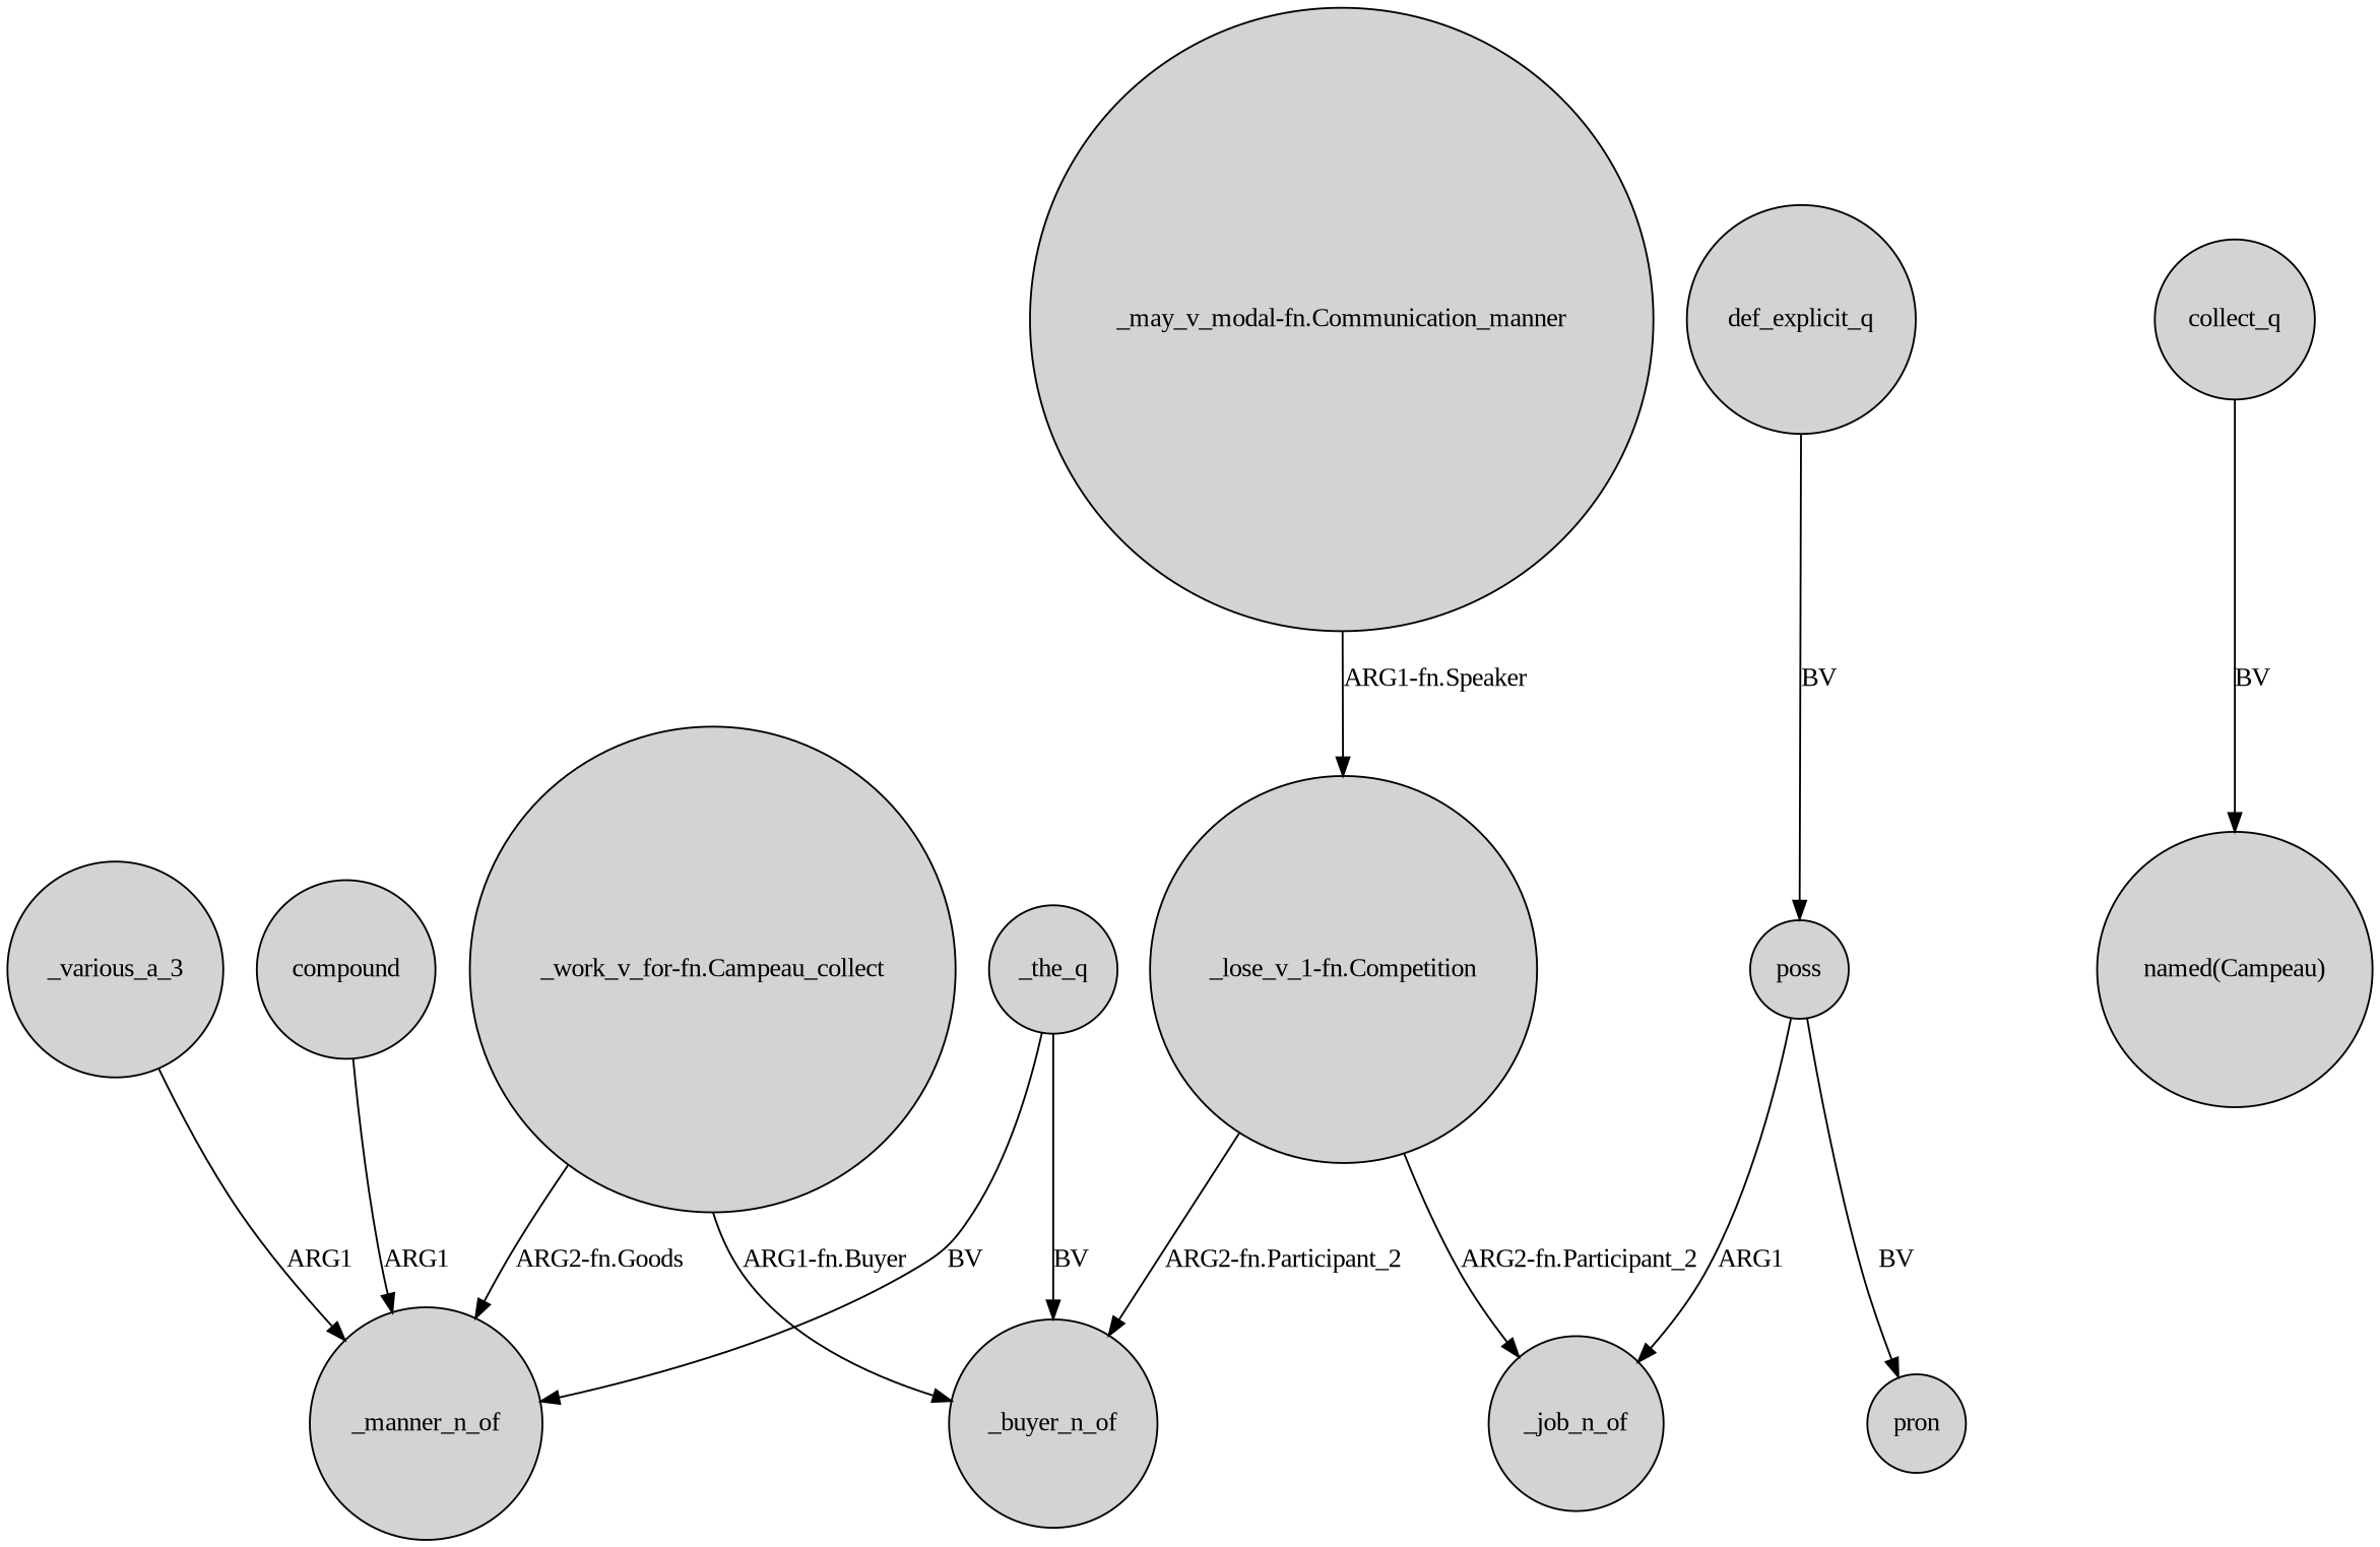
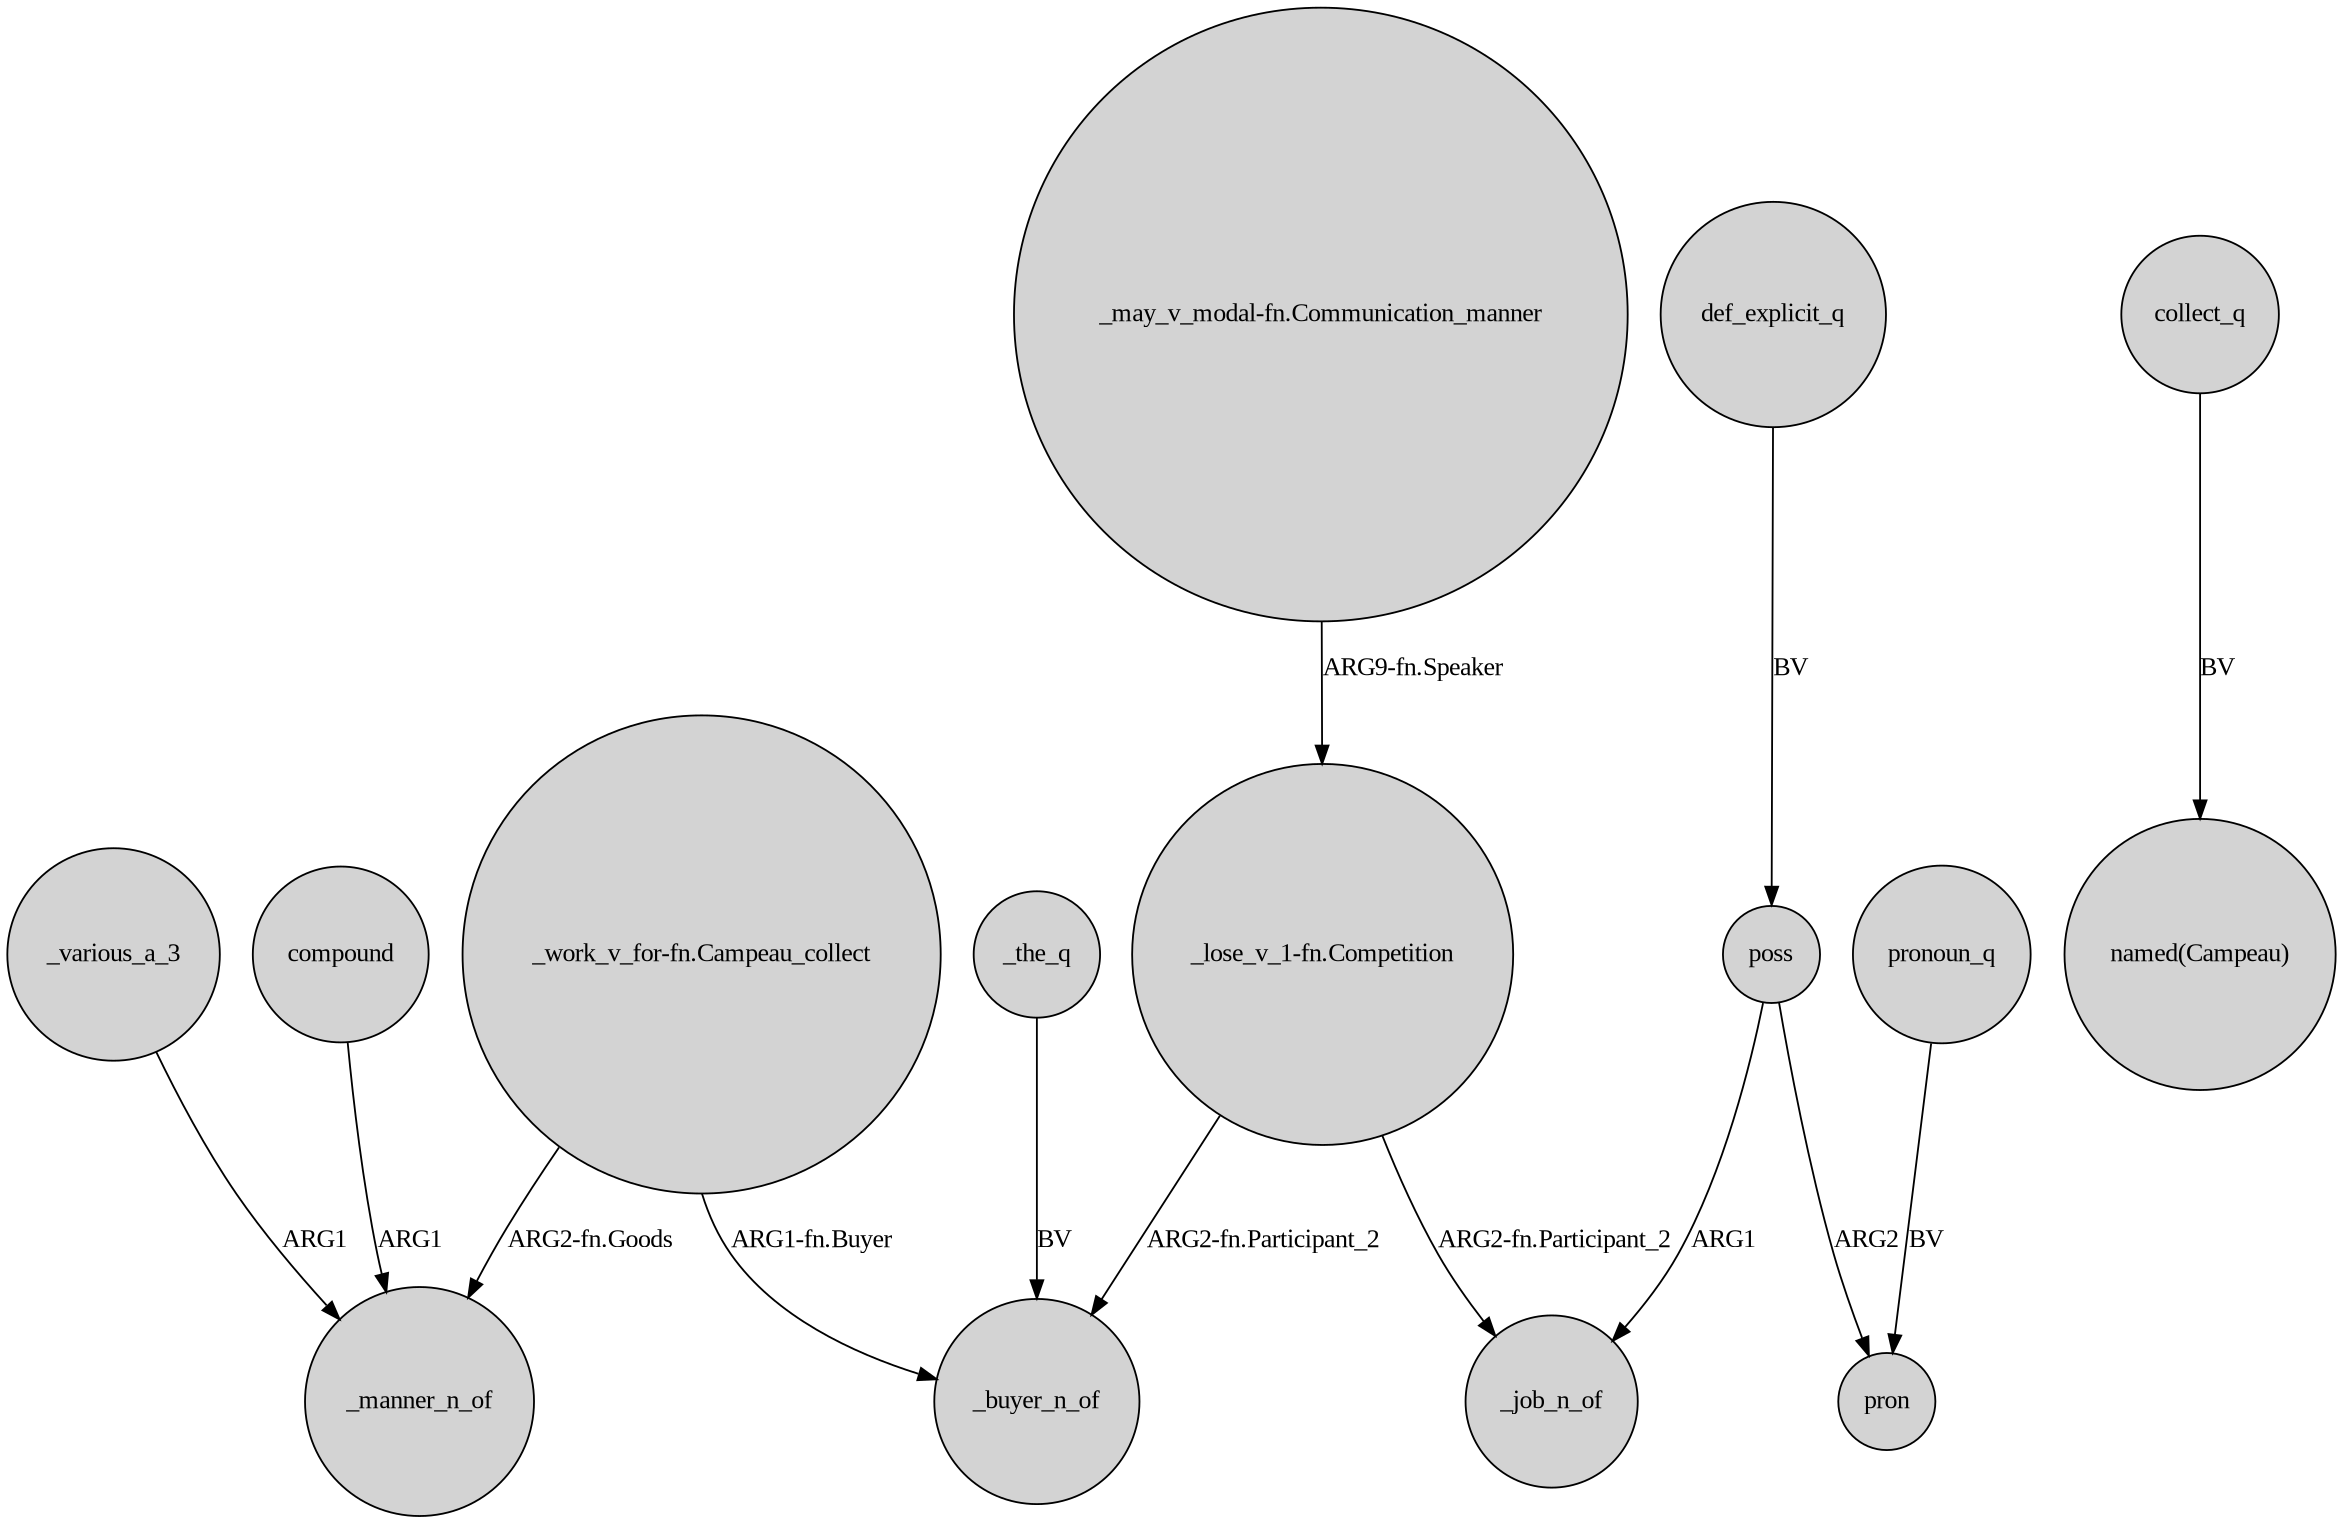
  digraph {
    fontname="Liberation Serif"
    node [fontname="Liberation Serif" shape=circle style=filled]
    edge [fontname="Liberation Serif"]
    def_explicit_q
    poss
    "_may_v_modal-fn.Communication_manner"
    "_lose_v_1-fn.Competition"
    _job_n_of
    _buyer_n_of
    n7 [label=collect_q]
    "named(Campeau)"
    pron
    n10 [label=_various_a_3]
    n11 [label=_manner_n_of]
    n12 [label="_work_v_for-fn.Campeau_collect"]
    compound
    _the_q
+   pronoun_q
    def_explicit_q -> poss [label=BV]
    poss -> _job_n_of [label=ARG1]
-   poss -> pron [label=BV]
-   "_may_v_modal-fn.Communication_manner" -> "_lose_v_1-fn.Competition" [label="ARG1-fn.Speaker"]
+   poss -> pron [label=ARG2]
+   "_may_v_modal-fn.Communication_manner" -> "_lose_v_1-fn.Competition" [label="ARG9-fn.Speaker"]
    "_lose_v_1-fn.Competition" -> _job_n_of [label="ARG2-fn.Participant_2"]
    "_lose_v_1-fn.Competition" -> _buyer_n_of [label="ARG2-fn.Participant_2"]
    n7 -> "named(Campeau)" [label=BV]
    n10 -> n11 [label=ARG1]
    n12 -> _buyer_n_of [label="ARG1-fn.Buyer"]
    n12 -> n11 [label="ARG2-fn.Goods"]
    compound -> n11 [label=ARG1]
    _the_q -> _buyer_n_of [label=BV]
-   _the_q -> n11 [label=BV]
+   pronoun_q -> pron [label=BV]
  }
